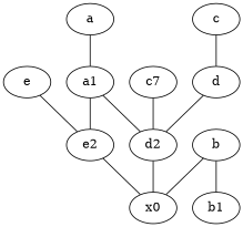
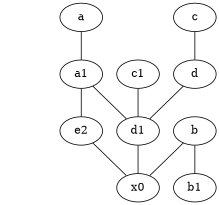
  graph {
    node [labelfontsize=50]
    n1 [label=e2]
-   e
    x0
    a1
-   d1 [label=d2]
-   c1 [label=c7]
+   d1
+   c1
    a
    d
    b
    b1
    c
    n1 -- x0
-   e -- n1
    a1 -- n1
    a1 -- d1
    d1 -- x0
    c1 -- d1
    a -- a1
    d -- d1
    b -- x0
    b -- b1
    c -- d
  }
